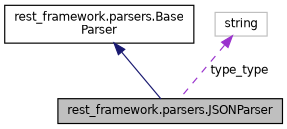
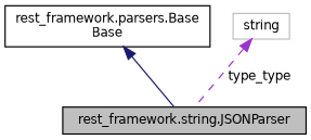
  digraph {
    node [color=black fillcolor=white fontname=Helvetica fontsize=10 shape=record style=filled]
    edge [dir=back fontname=Helvetica fontsize=10 labelfontname=Helvetica labelfontsize=10]
-   n1 [fillcolor=grey75 fontcolor=black height=0.2 label="rest_framework.parsers.JSONParser" width=0.4]
-   n2 [height=0.2 label="rest_framework.parsers.Base\lParser" width=0.4]
+   n1 [fillcolor=grey75 fontcolor=black height=0.2 label="rest_framework.string.JSONParser" width=0.4]
+   n2 [height=0.2 label="rest_framework.parsers.Base\lBase" width=0.4]
    n3 [color=grey75 height=0.2 label=string width=0.4]
    n2 -> n1 [color=midnightblue style=solid]
    n3 -> n1 [color=darkorchid3 label=" type_type" style=dashed]
  }
